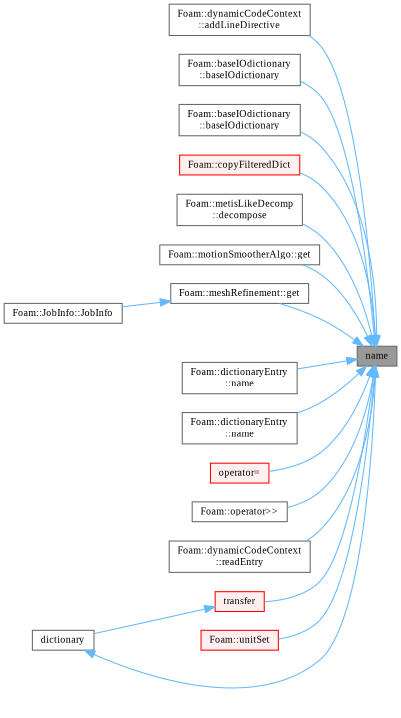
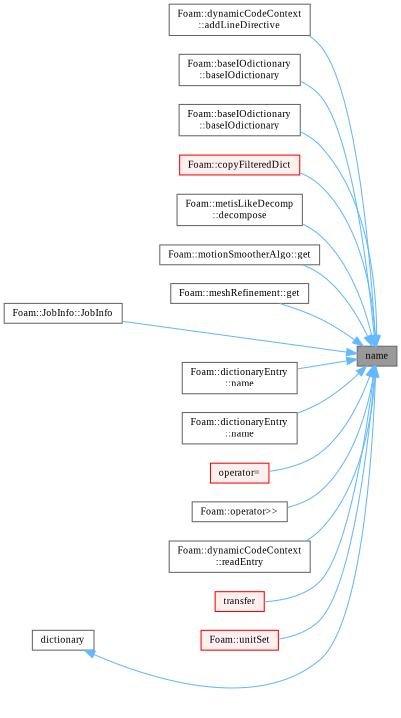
  digraph {
    fontname="Liberation Serif"
    rankdir=RL
    node [color=grey40 fillcolor=white fontname="Liberation Serif" fontsize=10 shape=box style=filled]
    edge [color=steelblue1 dir=back fontname="Liberation Serif" fontsize=10 labelfontname=Helvetica labelfontsize=10 style=solid]
    n1 [color=gray40 fillcolor=grey60 fontcolor=black height=0.2 label=name width=0.4]
    n2 [height=0.2 label="Foam::dynamicCodeContext\l::addLineDirective" width=0.4]
    n3 [height=0.2 label="Foam::baseIOdictionary\l::baseIOdictionary" width=0.4]
    n4 [height=0.2 label="Foam::baseIOdictionary\l::baseIOdictionary" width=0.4]
    n5 [color=red fillcolor="#FFF0F0" height=0.2 label="Foam::copyFilteredDict" width=0.4]
    n6 [height=0.2 label="Foam::metisLikeDecomp\l::decompose" width=0.4]
    n7 [height=0.2 label="Foam::motionSmootherAlgo::get" width=0.4]
    n8 [height=0.2 label="Foam::meshRefinement::get" width=0.4]
    n9 [height=0.2 label="Foam::JobInfo::JobInfo" width=0.4]
    n10 [height=0.2 label="Foam::dictionaryEntry\l::name" width=0.4]
    n11 [height=0.2 label="Foam::dictionaryEntry\l::name" width=0.4]
    n12 [color=red fillcolor="#FFF0F0" height=0.2 label="operator=" width=0.4]
    n13 [height=0.2 label="Foam::operator\>\>" width=0.4]
    n14 [height=0.2 label="Foam::dynamicCodeContext\l::readEntry" width=0.4]
    n15 [color=red fillcolor="#FFF0F0" height=0.2 label=transfer width=0.4]
    n16 [color=red fillcolor="#FFF0F0" height=0.2 label="Foam::unitSet" width=0.4]
    n17 [height=0.2 label=dictionary width=0.4]
    n1 -> n2
    n1 -> n3
    n1 -> n4
    n1 -> n5
    n1 -> n6
    n1 -> n7
    n1 -> n8
-   n8 -> n9
+   n1 -> n9
    n1 -> n10
    n1 -> n11
    n1 -> n12
    n1 -> n13
    n1 -> n14
    n1 -> n15
    n1 -> n16
-   n15 -> n17
    n17 -> n1
  }
